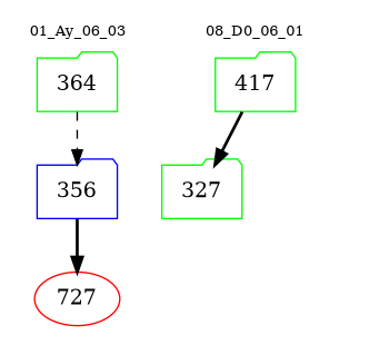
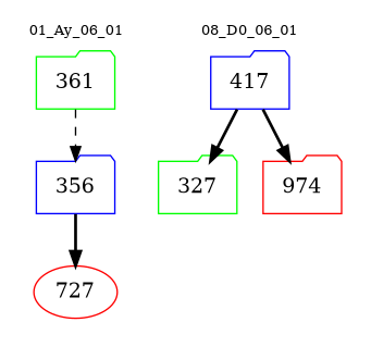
  digraph {
    node [color=blue shape=folder]
    edge [color=black style=bold]
    n1 [label=356]
-   n2 [color=green label=364]
+   n2 [color=green label=361]
    n3 [color=red label=727 shape=ellipse]
-   n4 [color=green label=417]
+   n4 [label=417]
    n5 [color=green label=327]
+   n6 [color=red label=974]
    subgraph cluster_1 {
      color=white
      fontsize=10
-     label="01_Ay_06_03"
+     label="01_Ay_06_01"
      n1
      n2
      n3
    }
    subgraph cluster_2 {
      color=white
      fontsize=10
      label="08_D0_06_01"
      n4
      n5
+     n6
    }
    n1 -> n3
    n2 -> n1 [style=dashed]
    n4 -> n5
+   n4 -> n6
  }
